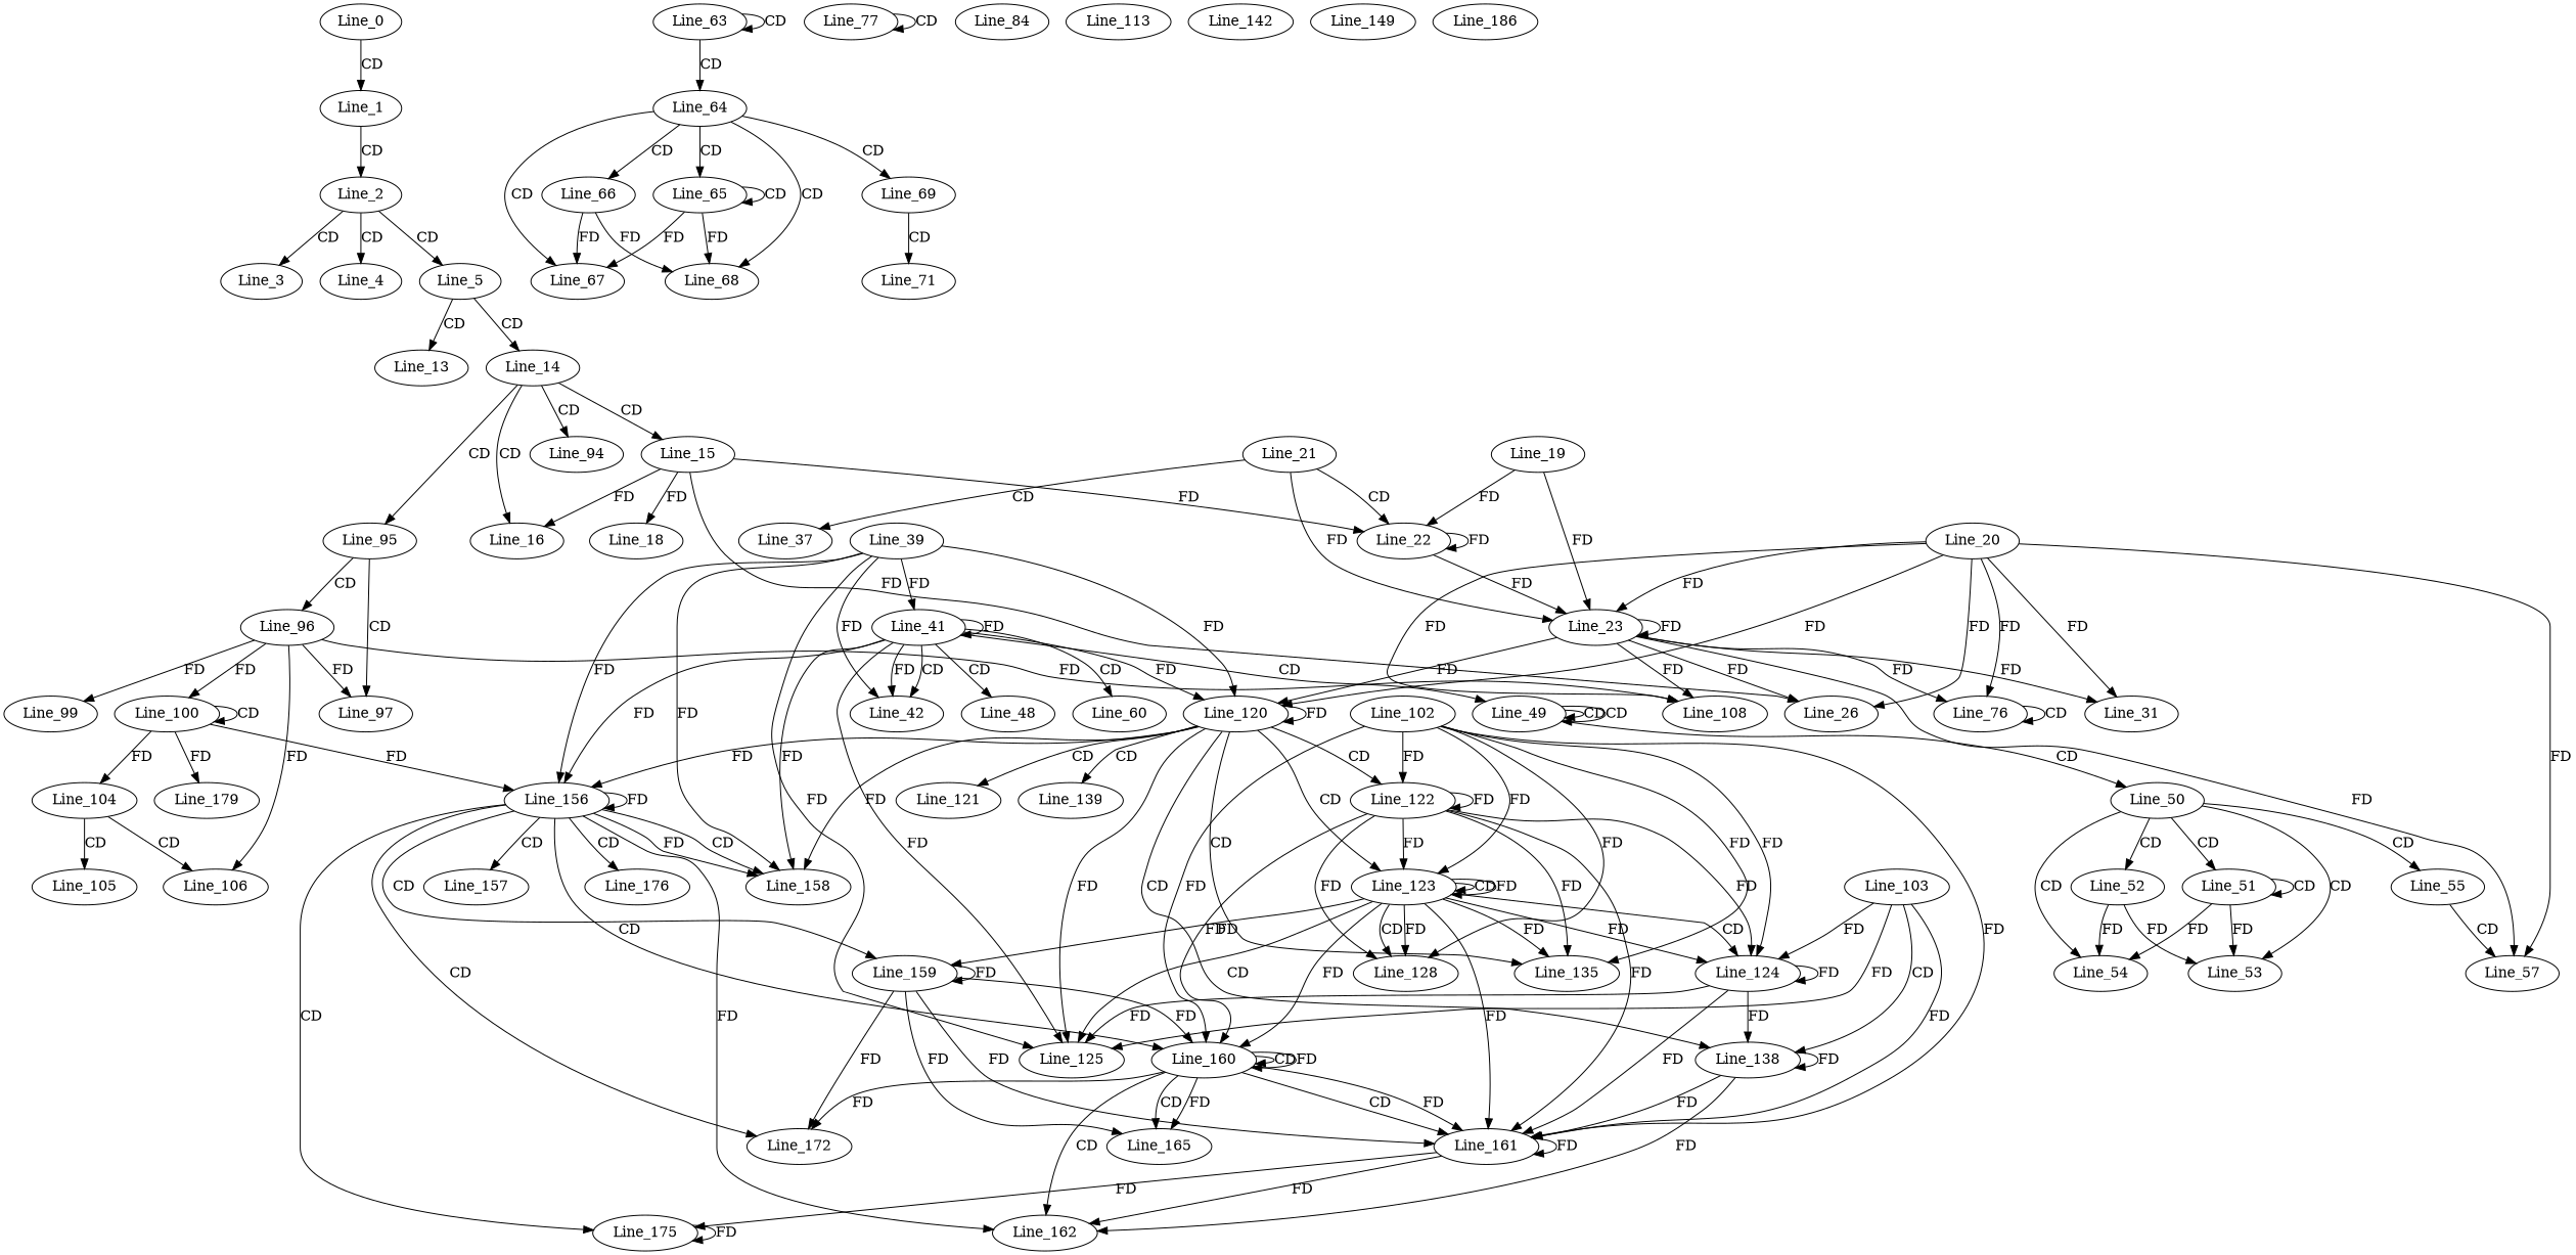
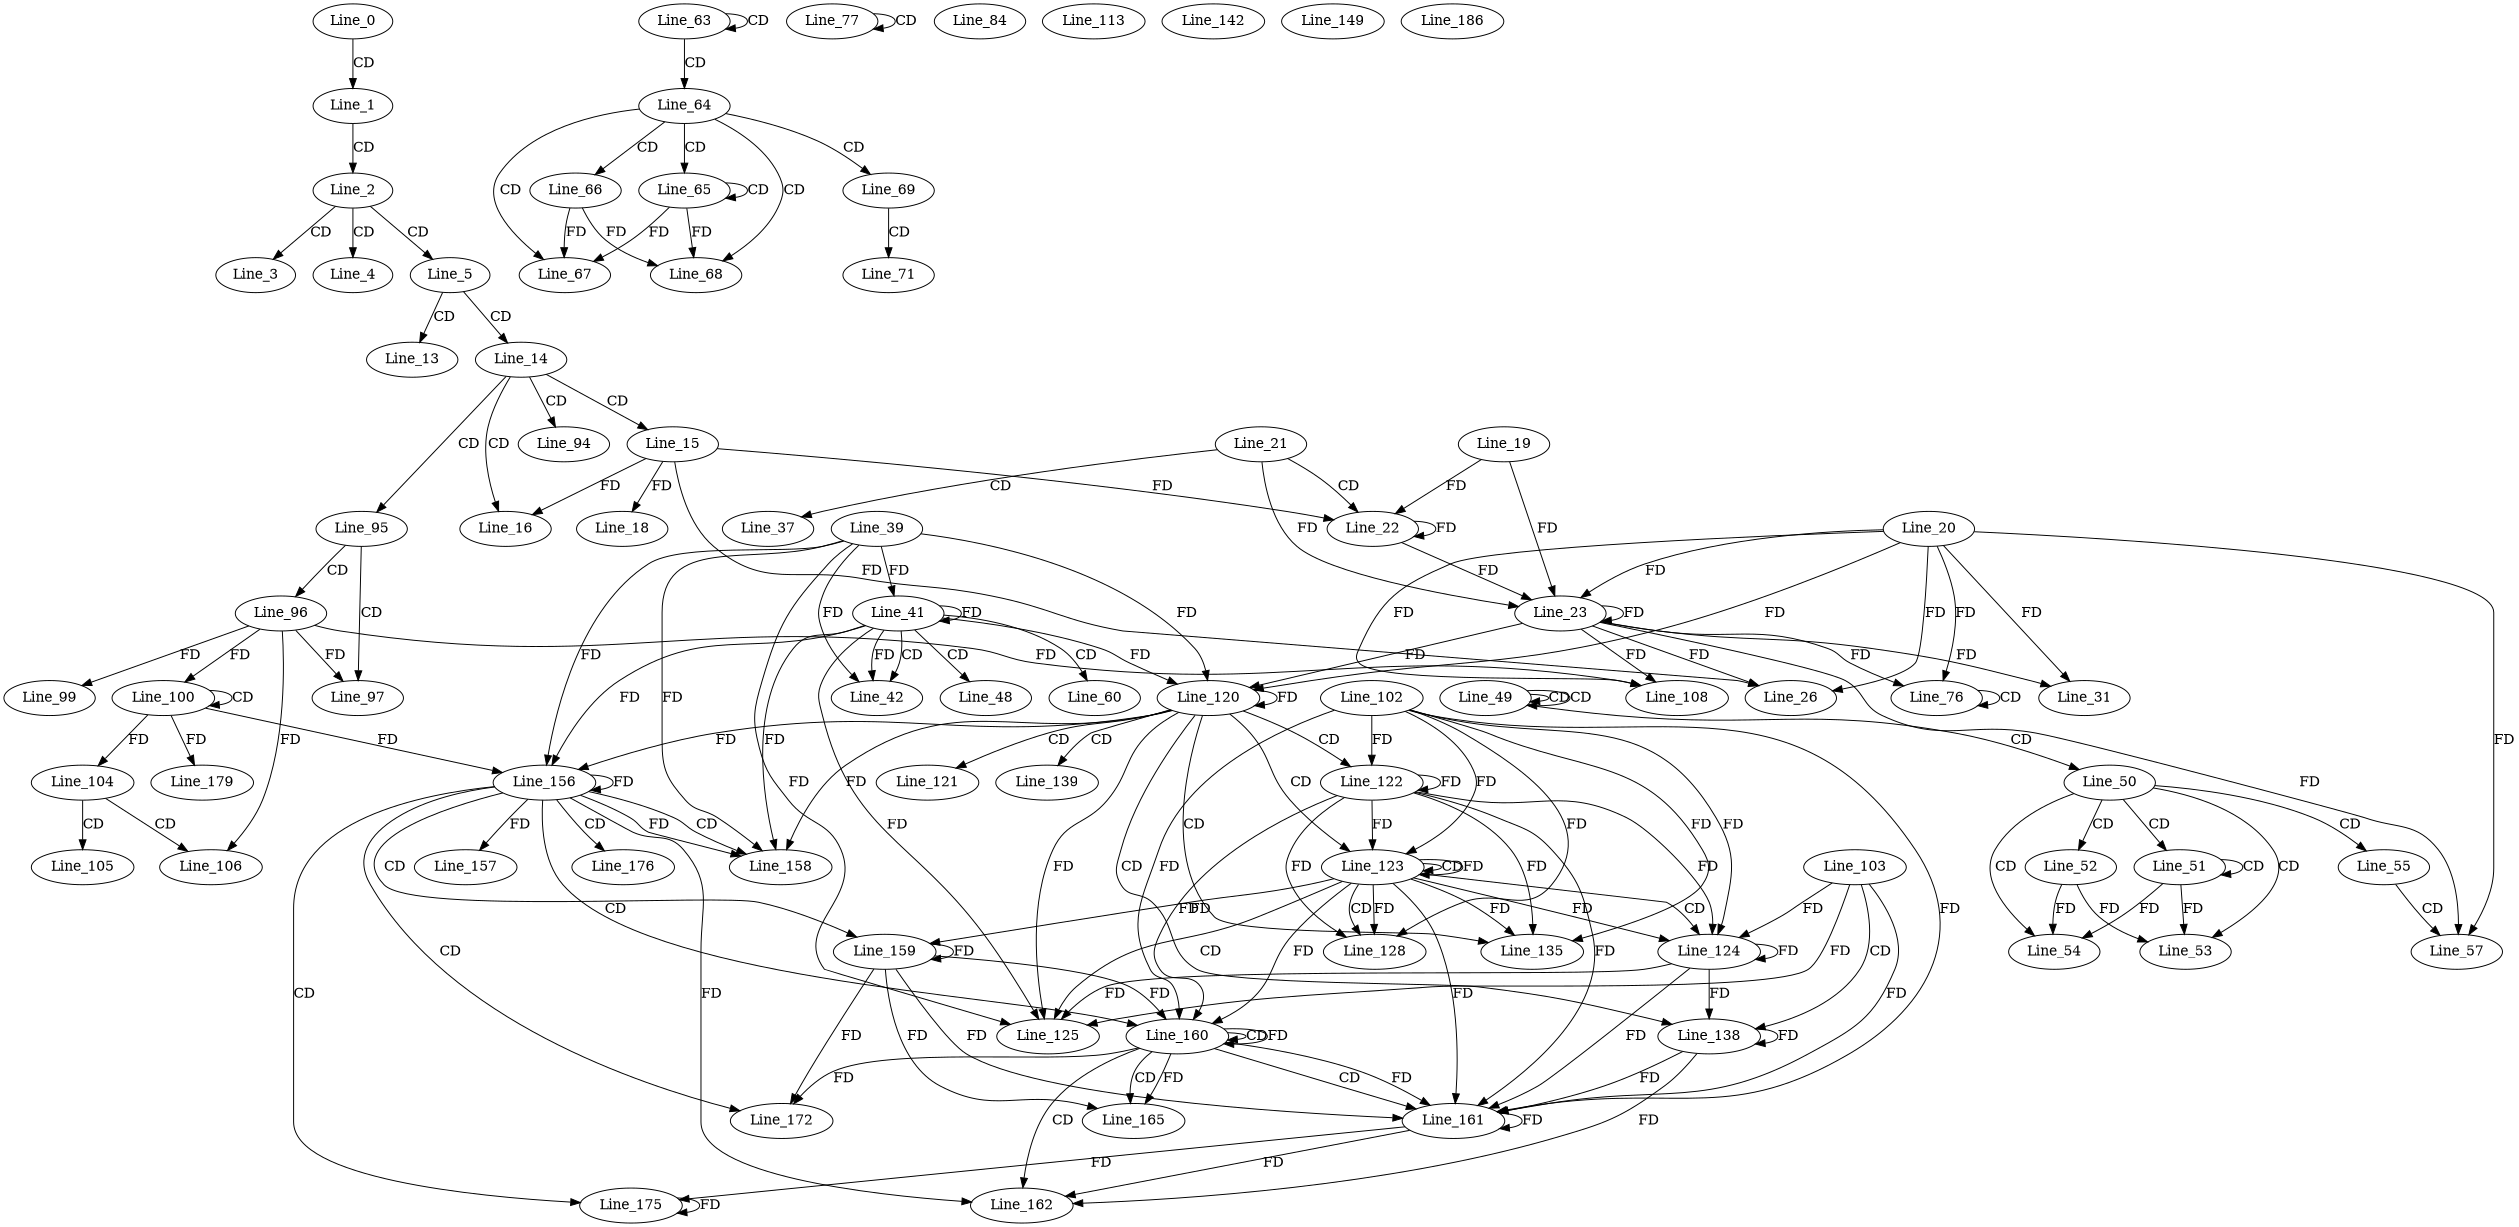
  digraph {
    Line_0
    Line_1
    Line_2
    Line_3
    Line_4
    Line_5
    Line_13
    Line_14
    Line_15
    Line_16
    Line_94
    Line_95
    Line_18
    Line_22
    Line_26
    Line_96
    Line_97
    Line_23
    Line_21
    Line_37
    Line_31
    Line_57
    Line_76
    Line_108
    Line_120
    Line_19
    Line_125
    Line_156
    Line_158
    Line_121
    Line_122
    Line_123
    Line_135
    Line_138
    Line_139
    Line_20
    Line_41
    Line_42
    Line_48
    Line_49
    Line_60
    Line_50
    Line_160
    Line_159
    Line_162
    Line_157
    Line_172
    Line_175
    Line_176
    Line_39
    Line_51
    Line_52
    Line_53
    Line_54
    Line_55
    Line_63
    Line_64
    Line_65
    Line_66
    Line_67
    Line_68
    Line_69
    Line_71
    Line_77
    Line_84
    Line_99
    Line_100
    Line_106
    Line_104
    Line_179
    Line_105
    Line_113
    Line_124
    Line_128
    Line_161
    Line_165
    Line_102
    Line_103
    Line_142
    Line_149
    Line_186
    Line_0 -> Line_1 [label=CD]
    Line_1 -> Line_2 [label=CD]
    Line_2 -> Line_3 [label=CD]
    Line_2 -> Line_4 [label=CD]
    Line_2 -> Line_5 [label=CD]
    Line_5 -> Line_13 [label=CD]
    Line_5 -> Line_14 [label=CD]
    Line_14 -> Line_15 [label=CD]
    Line_14 -> Line_16 [label=CD]
    Line_14 -> Line_94 [label=CD]
    Line_14 -> Line_95 [label=CD]
    Line_15 -> Line_16 [label=FD]
    Line_15 -> Line_18 [label=FD]
    Line_15 -> Line_22 [label=FD]
    Line_15 -> Line_26 [label=FD]
    Line_95 -> Line_96 [label=CD]
    Line_95 -> Line_97 [label=CD]
    Line_22 -> Line_22 [label=FD]
    Line_22 -> Line_23 [label=FD]
    Line_96 -> Line_97 [label=FD]
    Line_96 -> Line_108 [label=FD]
    Line_96 -> Line_99 [label=FD]
    Line_96 -> Line_100 [label=FD]
    Line_96 -> Line_106 [label=FD]
    Line_23 -> Line_26 [label=FD]
    Line_23 -> Line_23 [label=FD]
    Line_23 -> Line_31 [label=FD]
    Line_23 -> Line_57 [label=FD]
    Line_23 -> Line_76 [label=FD]
    Line_23 -> Line_108 [label=FD]
    Line_23 -> Line_120 [label=FD]
    Line_21 -> Line_22 [label=CD]
    Line_21 -> Line_23 [label=FD]
    Line_21 -> Line_37 [label=CD]
    Line_76 -> Line_76 [label=CD]
    Line_120 -> Line_120 [label=FD]
    Line_120 -> Line_125 [label=FD]
    Line_120 -> Line_156 [label=FD]
    Line_120 -> Line_158 [label=FD]
    Line_120 -> Line_121 [label=CD]
    Line_120 -> Line_122 [label=CD]
    Line_120 -> Line_123 [label=CD]
    Line_120 -> Line_135 [label=CD]
    Line_120 -> Line_138 [label=CD]
    Line_120 -> Line_139 [label=CD]
    Line_19 -> Line_22 [label=FD]
    Line_19 -> Line_23 [label=FD]
    Line_156 -> Line_156 [label=FD]
    Line_156 -> Line_158 [label=CD]
    Line_156 -> Line_158 [label=FD]
    Line_156 -> Line_160 [label=CD]
    Line_156 -> Line_159 [label=CD]
    Line_156 -> Line_162 [label=FD]
-   Line_156 -> Line_157 [label=CD]
+   Line_156 -> Line_157 [label=FD]
    Line_156 -> Line_172 [label=CD]
    Line_156 -> Line_175 [label=CD]
    Line_156 -> Line_176 [label=CD]
    Line_122 -> Line_122 [label=FD]
    Line_122 -> Line_123 [label=FD]
    Line_122 -> Line_135 [label=FD]
    Line_122 -> Line_160 [label=FD]
    Line_122 -> Line_124 [label=FD]
    Line_122 -> Line_128 [label=FD]
    Line_122 -> Line_161 [label=FD]
    Line_123 -> Line_125 [label=CD]
    Line_123 -> Line_123 [label=CD]
    Line_123 -> Line_123 [label=FD]
    Line_123 -> Line_135 [label=FD]
    Line_123 -> Line_160 [label=FD]
    Line_123 -> Line_159 [label=FD]
    Line_123 -> Line_124 [label=CD]
    Line_123 -> Line_124 [label=FD]
    Line_123 -> Line_128 [label=CD]
    Line_123 -> Line_128 [label=FD]
    Line_123 -> Line_161 [label=FD]
    Line_138 -> Line_138 [label=FD]
    Line_138 -> Line_162 [label=FD]
    Line_138 -> Line_161 [label=FD]
    Line_20 -> Line_26 [label=FD]
    Line_20 -> Line_23 [label=FD]
    Line_20 -> Line_31 [label=FD]
    Line_20 -> Line_57 [label=FD]
    Line_20 -> Line_76 [label=FD]
    Line_20 -> Line_108 [label=FD]
    Line_20 -> Line_120 [label=FD]
    Line_41 -> Line_120 [label=FD]
    Line_41 -> Line_125 [label=FD]
    Line_41 -> Line_156 [label=FD]
    Line_41 -> Line_158 [label=FD]
    Line_41 -> Line_41 [label=FD]
    Line_41 -> Line_42 [label=CD]
    Line_41 -> Line_42 [label=FD]
    Line_41 -> Line_48 [label=CD]
-   Line_41 -> Line_49 [label=CD]
    Line_41 -> Line_60 [label=CD]
    Line_49 -> Line_49 [label=CD]
    Line_49 -> Line_49 [label=CD]
    Line_49 -> Line_50 [label=CD]
    Line_50 -> Line_51 [label=CD]
    Line_50 -> Line_52 [label=CD]
    Line_50 -> Line_53 [label=CD]
    Line_50 -> Line_54 [label=CD]
    Line_50 -> Line_55 [label=CD]
    Line_160 -> Line_160 [label=CD]
    Line_160 -> Line_160 [label=FD]
    Line_160 -> Line_162 [label=CD]
    Line_160 -> Line_172 [label=FD]
    Line_160 -> Line_161 [label=CD]
    Line_160 -> Line_161 [label=FD]
    Line_160 -> Line_165 [label=CD]
    Line_160 -> Line_165 [label=FD]
    Line_159 -> Line_160 [label=FD]
    Line_159 -> Line_159 [label=FD]
    Line_159 -> Line_172 [label=FD]
    Line_159 -> Line_161 [label=FD]
    Line_159 -> Line_165 [label=FD]
    Line_175 -> Line_175 [label=FD]
    Line_39 -> Line_120 [label=FD]
    Line_39 -> Line_125 [label=FD]
    Line_39 -> Line_156 [label=FD]
    Line_39 -> Line_158 [label=FD]
    Line_39 -> Line_41 [label=FD]
    Line_39 -> Line_42 [label=FD]
    Line_51 -> Line_51 [label=CD]
    Line_51 -> Line_53 [label=FD]
    Line_51 -> Line_54 [label=FD]
    Line_52 -> Line_53 [label=FD]
    Line_52 -> Line_54 [label=FD]
    Line_55 -> Line_57 [label=CD]
    Line_63 -> Line_63 [label=CD]
    Line_63 -> Line_64 [label=CD]
    Line_64 -> Line_65 [label=CD]
    Line_64 -> Line_66 [label=CD]
    Line_64 -> Line_67 [label=CD]
    Line_64 -> Line_68 [label=CD]
    Line_64 -> Line_69 [label=CD]
    Line_65 -> Line_65 [label=CD]
    Line_65 -> Line_67 [label=FD]
    Line_65 -> Line_68 [label=FD]
    Line_66 -> Line_67 [label=FD]
    Line_66 -> Line_68 [label=FD]
    Line_69 -> Line_71 [label=CD]
    Line_77 -> Line_77 [label=CD]
    Line_100 -> Line_156 [label=FD]
    Line_100 -> Line_100 [label=CD]
    Line_100 -> Line_104 [label=FD]
    Line_100 -> Line_179 [label=FD]
    Line_104 -> Line_106 [label=CD]
    Line_104 -> Line_105 [label=CD]
    Line_124 -> Line_125 [label=FD]
    Line_124 -> Line_138 [label=FD]
    Line_124 -> Line_124 [label=FD]
    Line_124 -> Line_161 [label=FD]
    Line_161 -> Line_162 [label=FD]
    Line_161 -> Line_175 [label=FD]
    Line_161 -> Line_161 [label=FD]
    Line_102 -> Line_122 [label=FD]
    Line_102 -> Line_123 [label=FD]
    Line_102 -> Line_135 [label=FD]
    Line_102 -> Line_160 [label=FD]
    Line_102 -> Line_124 [label=FD]
    Line_102 -> Line_128 [label=FD]
    Line_102 -> Line_161 [label=FD]
    Line_103 -> Line_125 [label=FD]
    Line_103 -> Line_138 [label=CD]
    Line_103 -> Line_124 [label=FD]
    Line_103 -> Line_161 [label=FD]
  }
